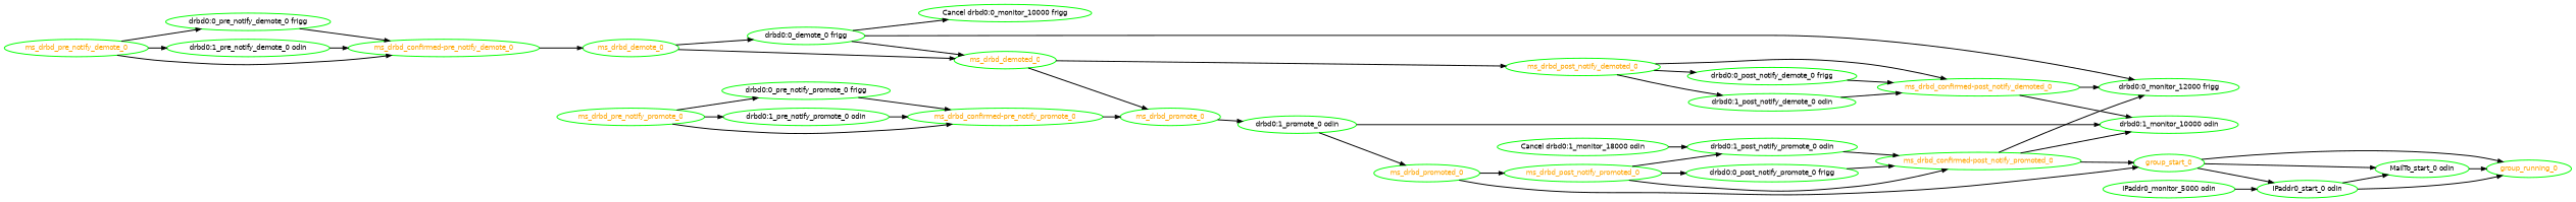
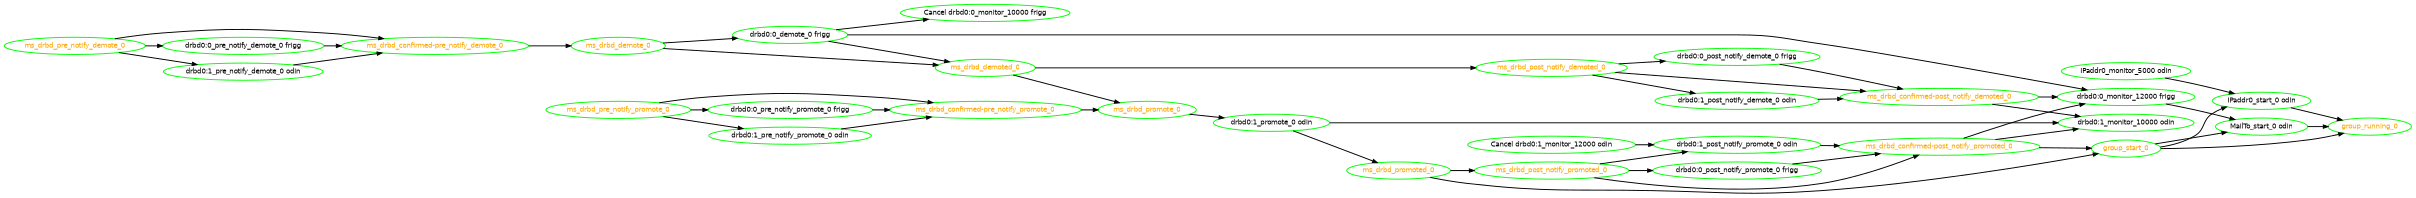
  digraph {
    fontname="DejaVu Sans"
    rankdir=LR
    node [color=green fontcolor=black fontname="DejaVu Sans" style=bold]
    edge [fontname="DejaVu Sans" style=bold]
    "drbd0:0_demote_0 frigg"
    "Cancel drbd0:0_monitor_10000 frigg"
    "drbd0:0_monitor_12000 frigg"
    ms_drbd_demoted_0 [fontcolor=orange]
    ms_drbd_promote_0 [fontcolor=orange]
    ms_drbd_post_notify_demoted_0 [fontcolor=orange]
-   "Cancel drbd0:1_monitor_12000 odin" [label="Cancel drbd0:1_monitor_18000 odin"]
+   "Cancel drbd0:1_monitor_12000 odin"
    "drbd0:1_post_notify_promote_0 odin"
    "drbd0:1_promote_0 odin"
    "drbd0:1_monitor_10000 odin"
    ms_drbd_promoted_0 [fontcolor=orange]
    group_start_0 [fontcolor=orange]
    ms_drbd_post_notify_promoted_0 [fontcolor=orange]
    "IPaddr0_monitor_5000 odin"
    "IPaddr0_start_0 odin"
    "MailTo_start_0 odin"
    group_running_0 [fontcolor=orange]
    "drbd0:0_post_notify_demote_0 frigg"
    "ms_drbd_confirmed-post_notify_demoted_0" [fontcolor=orange]
    "drbd0:1_post_notify_demote_0 odin"
    "ms_drbd_confirmed-post_notify_promoted_0" [fontcolor=orange]
    "drbd0:0_post_notify_promote_0 frigg"
    "ms_drbd_confirmed-pre_notify_demote_0" [fontcolor=orange]
    "drbd0:0_pre_notify_demote_0 frigg"
    ms_drbd_demote_0 [fontcolor=orange]
    "ms_drbd_confirmed-pre_notify_promote_0" [fontcolor=orange]
    "drbd0:0_pre_notify_promote_0 frigg"
    "drbd0:1_pre_notify_demote_0 odin"
    "drbd0:1_pre_notify_promote_0 odin"
    ms_drbd_pre_notify_demote_0 [fontcolor=orange]
    ms_drbd_pre_notify_promote_0 [fontcolor=orange]
    "drbd0:0_demote_0 frigg" -> "Cancel drbd0:0_monitor_10000 frigg"
    "drbd0:0_demote_0 frigg" -> "drbd0:0_monitor_12000 frigg"
    "drbd0:0_demote_0 frigg" -> ms_drbd_demoted_0
    ms_drbd_demoted_0 -> ms_drbd_promote_0
    ms_drbd_demoted_0 -> ms_drbd_post_notify_demoted_0
    ms_drbd_promote_0 -> "drbd0:1_promote_0 odin"
    ms_drbd_post_notify_demoted_0 -> "drbd0:0_post_notify_demote_0 frigg"
    ms_drbd_post_notify_demoted_0 -> "ms_drbd_confirmed-post_notify_demoted_0"
    ms_drbd_post_notify_demoted_0 -> "drbd0:1_post_notify_demote_0 odin"
    "Cancel drbd0:1_monitor_12000 odin" -> "drbd0:1_post_notify_promote_0 odin"
    "drbd0:1_post_notify_promote_0 odin" -> "ms_drbd_confirmed-post_notify_promoted_0"
    "drbd0:1_promote_0 odin" -> "drbd0:1_monitor_10000 odin"
    "drbd0:1_promote_0 odin" -> ms_drbd_promoted_0
    ms_drbd_promoted_0 -> group_start_0
    ms_drbd_promoted_0 -> ms_drbd_post_notify_promoted_0
    group_start_0 -> "IPaddr0_start_0 odin"
    group_start_0 -> "MailTo_start_0 odin"
    group_start_0 -> group_running_0
    ms_drbd_post_notify_promoted_0 -> "drbd0:1_post_notify_promote_0 odin"
    ms_drbd_post_notify_promoted_0 -> "ms_drbd_confirmed-post_notify_promoted_0"
    ms_drbd_post_notify_promoted_0 -> "drbd0:0_post_notify_promote_0 frigg"
    "IPaddr0_monitor_5000 odin" -> "IPaddr0_start_0 odin"
-   "IPaddr0_start_0 odin" -> "MailTo_start_0 odin"
+   "drbd0:0_monitor_12000 frigg" -> "MailTo_start_0 odin"
    "IPaddr0_start_0 odin" -> group_running_0
    "MailTo_start_0 odin" -> group_running_0
    "drbd0:0_post_notify_demote_0 frigg" -> "ms_drbd_confirmed-post_notify_demoted_0"
    "ms_drbd_confirmed-post_notify_demoted_0" -> "drbd0:0_monitor_12000 frigg"
    "ms_drbd_confirmed-post_notify_demoted_0" -> "drbd0:1_monitor_10000 odin"
    "drbd0:1_post_notify_demote_0 odin" -> "ms_drbd_confirmed-post_notify_demoted_0"
    "ms_drbd_confirmed-post_notify_promoted_0" -> "drbd0:0_monitor_12000 frigg"
    "ms_drbd_confirmed-post_notify_promoted_0" -> "drbd0:1_monitor_10000 odin"
    "ms_drbd_confirmed-post_notify_promoted_0" -> group_start_0
    "drbd0:0_post_notify_promote_0 frigg" -> "ms_drbd_confirmed-post_notify_promoted_0"
    "ms_drbd_confirmed-pre_notify_demote_0" -> ms_drbd_demote_0
    "drbd0:0_pre_notify_demote_0 frigg" -> "ms_drbd_confirmed-pre_notify_demote_0"
    ms_drbd_demote_0 -> "drbd0:0_demote_0 frigg"
    ms_drbd_demote_0 -> ms_drbd_demoted_0
    "ms_drbd_confirmed-pre_notify_promote_0" -> ms_drbd_promote_0
    "drbd0:0_pre_notify_promote_0 frigg" -> "ms_drbd_confirmed-pre_notify_promote_0"
    "drbd0:1_pre_notify_demote_0 odin" -> "ms_drbd_confirmed-pre_notify_demote_0"
    "drbd0:1_pre_notify_promote_0 odin" -> "ms_drbd_confirmed-pre_notify_promote_0"
    ms_drbd_pre_notify_demote_0 -> "ms_drbd_confirmed-pre_notify_demote_0"
    ms_drbd_pre_notify_demote_0 -> "drbd0:0_pre_notify_demote_0 frigg"
    ms_drbd_pre_notify_demote_0 -> "drbd0:1_pre_notify_demote_0 odin"
    ms_drbd_pre_notify_promote_0 -> "ms_drbd_confirmed-pre_notify_promote_0"
    ms_drbd_pre_notify_promote_0 -> "drbd0:0_pre_notify_promote_0 frigg"
    ms_drbd_pre_notify_promote_0 -> "drbd0:1_pre_notify_promote_0 odin"
  }
